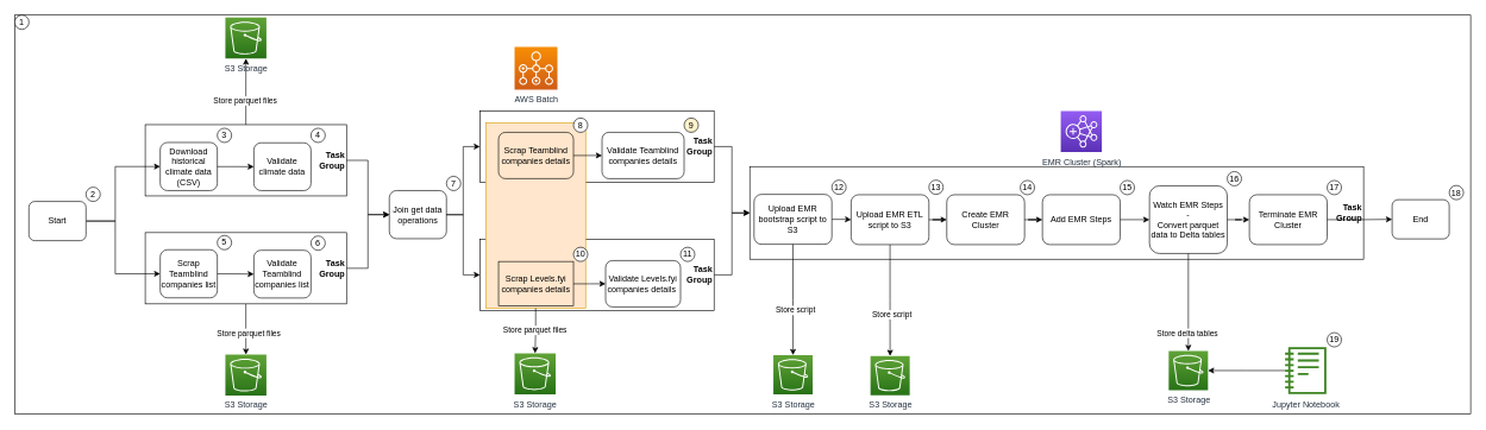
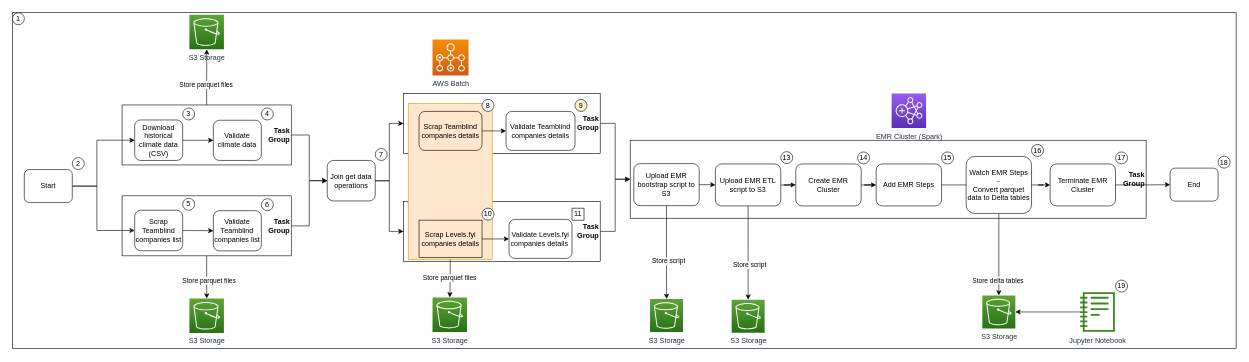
  <mxCell id="0" />
  <mxCell id="1" parent="0" />
  <mxCell id="2" value="" style="rounded=0;whiteSpace=wrap;html=1;fillColor=none;" vertex="1" parent="1"><mxGeometry x="20.1" y="20.5" width="2039.9" height="560" as="geometry" /></mxCell>
  <mxCell id="3" value="&lt;b&gt;Task&lt;br&gt;Group&lt;br&gt;&lt;/b&gt;" style="rounded=0;whiteSpace=wrap;html=1;align=right;" vertex="1" parent="1"><mxGeometry x="203" y="174.25" width="282" height="100" as="geometry" /></mxCell>
  <mxCell id="4" style="edgeStyle=orthogonalEdgeStyle;rounded=0;orthogonalLoop=1;jettySize=auto;html=1;entryX=0;entryY=0.5;entryDx=0;entryDy=0;" edge="1" parent="1" source="12" target="68"><mxGeometry relative="1" as="geometry" /></mxCell>
  <mxCell id="5" style="edgeStyle=orthogonalEdgeStyle;rounded=0;orthogonalLoop=1;jettySize=auto;html=1;labelBackgroundColor=#FFFFFF;" edge="1" parent="1" source="12" target="43"><mxGeometry relative="1" as="geometry" /></mxCell>
  <mxCell id="6" value="Store parquet files" style="edgeLabel;html=1;align=center;verticalAlign=middle;resizable=0;points=[];" connectable="0" vertex="1" parent="5"><mxGeometry x="0.154" y="3" relative="1" as="geometry"><mxPoint as="offset" /></mxGeometry></mxCell>
  <mxCell id="7" style="edgeStyle=orthogonalEdgeStyle;rounded=0;orthogonalLoop=1;jettySize=auto;html=1;entryX=0;entryY=0.5;entryDx=0;entryDy=0;labelBackgroundColor=#FFFFFF;" edge="1" parent="1" source="8" target="11"><mxGeometry relative="1" as="geometry" /></mxCell>
  <mxCell id="8" value="&lt;b&gt;Task&lt;br&gt;Group&lt;br&gt;&lt;/b&gt;" style="rounded=0;whiteSpace=wrap;html=1;align=right;" vertex="1" parent="1"><mxGeometry x="672" y="335" width="328" height="100" as="geometry" /></mxCell>
  <mxCell id="9" style="edgeStyle=orthogonalEdgeStyle;rounded=0;orthogonalLoop=1;jettySize=auto;html=1;entryX=0;entryY=0.5;entryDx=0;entryDy=0;labelBackgroundColor=#FFFFFF;" edge="1" parent="1" source="10" target="11"><mxGeometry relative="1" as="geometry" /></mxCell>
  <mxCell id="10" value="&lt;b&gt;Task&lt;br&gt;Group&lt;br&gt;&lt;/b&gt;" style="rounded=0;whiteSpace=wrap;html=1;align=right;" vertex="1" parent="1"><mxGeometry x="672" y="155" width="328" height="100" as="geometry" /></mxCell>
  <mxCell id="11" value="&lt;blockquote style=&quot;margin: 0 0 0 40px; border: none; padding: 0px;&quot;&gt;&lt;b&gt;Task&lt;br&gt;Group&lt;/b&gt;&lt;/blockquote&gt;" style="rounded=0;whiteSpace=wrap;html=1;align=right;" vertex="1" parent="1"><mxGeometry x="1050" y="233.06" width="860" height="130" as="geometry" /></mxCell>
  <mxCell id="12" value="&lt;b&gt;Task&lt;br&gt;Group&lt;br&gt;&lt;/b&gt;" style="rounded=0;whiteSpace=wrap;html=1;align=right;" vertex="1" parent="1"><mxGeometry x="203" y="325.75" width="282" height="100" as="geometry" /></mxCell>
  <mxCell id="13" value="" style="rounded=0;whiteSpace=wrap;html=1;fillColor=#ffe6cc;strokeColor=#d79b00;" vertex="1" parent="1"><mxGeometry x="680" y="172" width="140" height="260" as="geometry" /></mxCell>
  <mxCell id="14" style="edgeStyle=orthogonalEdgeStyle;rounded=0;orthogonalLoop=1;jettySize=auto;html=1;entryX=0;entryY=0.5;entryDx=0;entryDy=0;labelBackgroundColor=#FFFFFF;exitX=1;exitY=0.5;exitDx=0;exitDy=0;" edge="1" parent="1" source="16" target="63"><mxGeometry relative="1" as="geometry"><mxPoint x="123" y="322.3" as="sourcePoint" /><mxPoint x="227" y="383.5" as="targetPoint" /><Array as="points"><mxPoint x="161" y="310" /><mxPoint x="161" y="384" /></Array></mxGeometry></mxCell>
  <mxCell id="15" style="edgeStyle=orthogonalEdgeStyle;rounded=0;orthogonalLoop=1;jettySize=auto;html=1;entryX=0;entryY=0.5;entryDx=0;entryDy=0;labelBackgroundColor=#FFFFFF;" edge="1" parent="1" target="59"><mxGeometry relative="1" as="geometry"><mxPoint x="121" y="309.5" as="sourcePoint" /><mxPoint x="225" y="233" as="targetPoint" /><Array as="points"><mxPoint x="161" y="310" /><mxPoint x="161" y="233" /></Array></mxGeometry></mxCell>
  <mxCell id="16" value="Start" style="rounded=1;whiteSpace=wrap;html=1;fillColor=none;" vertex="1" parent="1"><mxGeometry x="40" y="282" width="80" height="55" as="geometry" /></mxCell>
  <mxCell id="17" style="edgeStyle=orthogonalEdgeStyle;rounded=0;orthogonalLoop=1;jettySize=auto;html=1;entryX=0;entryY=0.5;entryDx=0;entryDy=0;" edge="1" parent="1" source="63" target="24"><mxGeometry relative="1" as="geometry" /></mxCell>
  <mxCell id="18" style="edgeStyle=orthogonalEdgeStyle;rounded=0;orthogonalLoop=1;jettySize=auto;html=1;" edge="1" parent="1" source="19" target="22"><mxGeometry relative="1" as="geometry" /></mxCell>
  <mxCell id="19" value="Scrap Teamblind companies details" style="rounded=1;whiteSpace=wrap;html=1;fillColor=none;" vertex="1" parent="1"><mxGeometry x="698" y="185" width="105" height="65" as="geometry" /></mxCell>
  <mxCell id="20" style="edgeStyle=orthogonalEdgeStyle;rounded=0;orthogonalLoop=1;jettySize=auto;html=1;" edge="1" parent="1" source="21" target="23"><mxGeometry relative="1" as="geometry" /></mxCell>
  <mxCell id="21" value="Scrap Levels.fyi companies&amp;nbsp;details" style="whiteSpace=wrap;html=1;fillColor=none;rounded=0;" vertex="1" parent="1"><mxGeometry x="698" y="366.25" width="105" height="62.5" as="geometry" /></mxCell>
  <mxCell id="22" value="Validate Teamblind companies&amp;nbsp;details" style="rounded=1;whiteSpace=wrap;html=1;fillColor=none;" vertex="1" parent="1"><mxGeometry x="843" y="185" width="115" height="65" as="geometry" /></mxCell>
  <mxCell id="23" value="Validate Levels.fyi&lt;br&gt;companies&amp;nbsp;details&amp;nbsp;" style="rounded=1;whiteSpace=wrap;html=1;fillColor=none;" vertex="1" parent="1"><mxGeometry x="848" y="365" width="105" height="65" as="geometry" /></mxCell>
  <mxCell id="24" value="Validate Teamblind companies list" style="rounded=1;whiteSpace=wrap;html=1;fillColor=none;" vertex="1" parent="1"><mxGeometry x="355.19" y="350.5" width="80" height="67" as="geometry" /></mxCell>
  <mxCell id="25" style="edgeStyle=orthogonalEdgeStyle;rounded=0;orthogonalLoop=1;jettySize=auto;html=1;exitX=1;exitY=0.5;exitDx=0;exitDy=0;" edge="1" parent="1" source="37" target="26"><mxGeometry relative="1" as="geometry"><mxPoint x="1775" y="309.5" as="sourcePoint" /></mxGeometry></mxCell>
  <mxCell id="26" value="End" style="rounded=1;whiteSpace=wrap;html=1;fillColor=none;" vertex="1" parent="1"><mxGeometry x="1950" y="279.56" width="80" height="55" as="geometry" /></mxCell>
  <mxCell id="27" value="AWS Batch" style="sketch=0;points=[[0,0,0],[0.25,0,0],[0.5,0,0],[0.75,0,0],[1,0,0],[0,1,0],[0.25,1,0],[0.5,1,0],[0.75,1,0],[1,1,0],[0,0.25,0],[0,0.5,0],[0,0.75,0],[1,0.25,0],[1,0.5,0],[1,0.75,0]];outlineConnect=0;fontColor=#232F3E;gradientColor=#F78E04;gradientDirection=north;fillColor=#D05C17;strokeColor=#ffffff;dashed=0;verticalLabelPosition=bottom;verticalAlign=top;align=center;html=1;fontSize=12;fontStyle=0;aspect=fixed;shape=mxgraph.aws4.resourceIcon;resIcon=mxgraph.aws4.batch;" vertex="1" parent="1"><mxGeometry x="720.5" y="65" width="60" height="60" as="geometry" /></mxCell>
  <mxCell id="28" value="Store parquet files" style="edgeStyle=orthogonalEdgeStyle;rounded=0;orthogonalLoop=1;jettySize=auto;html=1;entryX=0.5;entryY=0;entryDx=0;entryDy=0;entryPerimeter=0;" edge="1" parent="1" source="13" target="39"><mxGeometry relative="1" as="geometry" /></mxCell>
  <mxCell id="29" style="edgeStyle=orthogonalEdgeStyle;rounded=0;orthogonalLoop=1;jettySize=auto;html=1;" edge="1" parent="1" source="30" target="32"><mxGeometry relative="1" as="geometry" /></mxCell>
  <mxCell id="30" value="Create EMR Cluster" style="rounded=1;whiteSpace=wrap;html=1;fillColor=none;" vertex="1" parent="1"><mxGeometry x="1326" y="272.56" width="109" height="70" as="geometry" /></mxCell>
- <mxCell id="31" style="edgeStyle=orthogonalEdgeStyle;rounded=0;orthogonalLoop=1;jettySize=auto;html=1;" edge="1" parent="1" source="32" target="36"><mxGeometry relative="1" as="geometry" /></mxCell>
+ <mxCell id="31" style="edgeStyle=orthogonalEdgeStyle;rounded=0;orthogonalLoop=1;jettySize=auto;html=1;endArrow=none;" edge="1" parent="1" source="32" target="36"><mxGeometry relative="1" as="geometry" /></mxCell>
  <mxCell id="32" value="Add EMR Steps" style="rounded=1;whiteSpace=wrap;html=1;fillColor=none;" vertex="1" parent="1"><mxGeometry x="1460" y="272.56" width="109" height="70" as="geometry" /></mxCell>
  <mxCell id="33" style="edgeStyle=orthogonalEdgeStyle;rounded=0;orthogonalLoop=1;jettySize=auto;html=1;" edge="1" parent="1" source="36" target="37"><mxGeometry relative="1" as="geometry" /></mxCell>
  <mxCell id="34" style="edgeStyle=orthogonalEdgeStyle;rounded=0;orthogonalLoop=1;jettySize=auto;html=1;" edge="1" parent="1" source="36" target="40"><mxGeometry relative="1" as="geometry" /></mxCell>
  <mxCell id="35" value="Store delta tables" style="edgeLabel;html=1;align=center;verticalAlign=middle;resizable=0;points=[];" connectable="0" vertex="1" parent="34"><mxGeometry x="0.63" y="-2" relative="1" as="geometry"><mxPoint as="offset" /></mxGeometry></mxCell>
  <mxCell id="36" value="Watch EMR Steps&lt;br&gt;-&lt;br&gt;Convert parquet data to Delta tables" style="rounded=1;whiteSpace=wrap;html=1;fillColor=none;" vertex="1" parent="1"><mxGeometry x="1610" y="260.06" width="109" height="95" as="geometry" /></mxCell>
  <mxCell id="37" value="Terminate EMR Cluster" style="rounded=1;whiteSpace=wrap;html=1;fillColor=none;" vertex="1" parent="1"><mxGeometry x="1750" y="272.56" width="109" height="70" as="geometry" /></mxCell>
  <mxCell id="38" value="EMR Cluster (Spark)" style="sketch=0;points=[[0,0,0],[0.25,0,0],[0.5,0,0],[0.75,0,0],[1,0,0],[0,1,0],[0.25,1,0],[0.5,1,0],[0.75,1,0],[1,1,0],[0,0.25,0],[0,0.5,0],[0,0.75,0],[1,0.25,0],[1,0.5,0],[1,0.75,0]];outlineConnect=0;fontColor=#232F3E;gradientColor=#945DF2;gradientDirection=north;fillColor=#5A30B5;strokeColor=#ffffff;dashed=0;verticalLabelPosition=bottom;verticalAlign=top;align=center;html=1;fontSize=12;fontStyle=0;aspect=fixed;shape=mxgraph.aws4.resourceIcon;resIcon=mxgraph.aws4.emr;" vertex="1" parent="1"><mxGeometry x="1485.75" y="155" width="57.5" height="57.5" as="geometry" /></mxCell>
  <mxCell id="39" value="S3 Storage" style="sketch=0;points=[[0,0,0],[0.25,0,0],[0.5,0,0],[0.75,0,0],[1,0,0],[0,1,0],[0.25,1,0],[0.5,1,0],[0.75,1,0],[1,1,0],[0,0.25,0],[0,0.5,0],[0,0.75,0],[1,0.25,0],[1,0.5,0],[1,0.75,0]];outlineConnect=0;fontColor=#232F3E;gradientColor=#60A337;gradientDirection=north;fillColor=#277116;strokeColor=#ffffff;dashed=0;verticalLabelPosition=bottom;verticalAlign=top;align=center;html=1;fontSize=12;fontStyle=0;aspect=fixed;shape=mxgraph.aws4.resourceIcon;resIcon=mxgraph.aws4.s3;" vertex="1" parent="1"><mxGeometry x="720.5" y="495" width="57.5" height="57.5" as="geometry" /></mxCell>
  <mxCell id="40" value="S3 Storage" style="sketch=0;points=[[0,0,0],[0.25,0,0],[0.5,0,0],[0.75,0,0],[1,0,0],[0,1,0],[0.25,1,0],[0.5,1,0],[0.75,1,0],[1,1,0],[0,0.25,0],[0,0.5,0],[0,0.75,0],[1,0.25,0],[1,0.5,0],[1,0.75,0]];outlineConnect=0;fontColor=#232F3E;gradientColor=#60A337;gradientDirection=north;fillColor=#277116;strokeColor=#ffffff;dashed=0;verticalLabelPosition=bottom;verticalAlign=top;align=center;html=1;fontSize=12;fontStyle=0;aspect=fixed;shape=mxgraph.aws4.resourceIcon;resIcon=mxgraph.aws4.s3;" vertex="1" parent="1"><mxGeometry x="1637" y="491.81" width="55" height="55" as="geometry" /></mxCell>
  <mxCell id="41" style="edgeStyle=orthogonalEdgeStyle;rounded=0;orthogonalLoop=1;jettySize=auto;html=1;entryX=1;entryY=0.5;entryDx=0;entryDy=0;entryPerimeter=0;" edge="1" parent="1" source="42" target="40"><mxGeometry relative="1" as="geometry" /></mxCell>
  <mxCell id="42" value="Jupyter Notebook" style="sketch=0;outlineConnect=0;fontColor=#232F3E;gradientColor=none;fillColor=#3F8624;strokeColor=none;dashed=0;verticalLabelPosition=bottom;verticalAlign=top;align=center;html=1;fontSize=12;fontStyle=0;aspect=fixed;pointerEvents=1;shape=mxgraph.aws4.notebook;" vertex="1" parent="1"><mxGeometry x="1800" y="486.13" width="57.86" height="66.37" as="geometry" /></mxCell>
  <mxCell id="43" value="S3 Storage" style="sketch=0;points=[[0,0,0],[0.25,0,0],[0.5,0,0],[0.75,0,0],[1,0,0],[0,1,0],[0.25,1,0],[0.5,1,0],[0.75,1,0],[1,1,0],[0,0.25,0],[0,0.5,0],[0,0.75,0],[1,0.25,0],[1,0.5,0],[1,0.75,0]];outlineConnect=0;fontColor=#232F3E;gradientColor=#60A337;gradientDirection=north;fillColor=#277116;strokeColor=#ffffff;dashed=0;verticalLabelPosition=bottom;verticalAlign=top;align=center;html=1;fontSize=12;fontStyle=0;aspect=fixed;shape=mxgraph.aws4.resourceIcon;resIcon=mxgraph.aws4.s3;" vertex="1" parent="1"><mxGeometry x="315.25" y="496.94" width="57.5" height="57.5" as="geometry" /></mxCell>
  <mxCell id="44" value="" style="shape=image;verticalLabelPosition=bottom;labelBackgroundColor=default;verticalAlign=top;aspect=fixed;imageAspect=0;image=https://airflow.apache.org/images/feature-image.png;" vertex="1" parent="1"><mxGeometry x="40.1" y="40.5" width="141.81" height="60" as="geometry" /></mxCell>
  <mxCell id="45" value="1" style="ellipse;whiteSpace=wrap;html=1;aspect=fixed;" vertex="1" parent="1"><mxGeometry x="20.1" y="20.5" width="20" height="20" as="geometry" /></mxCell>
  <mxCell id="46" value="8" style="ellipse;whiteSpace=wrap;html=1;aspect=fixed;" vertex="1" parent="1"><mxGeometry x="803" y="165" width="20" height="20" as="geometry" /></mxCell>
  <mxCell id="47" value="9" style="ellipse;whiteSpace=wrap;html=1;aspect=fixed;fillColor=#fff2cc;" vertex="1" parent="1"><mxGeometry x="958" y="165" width="20" height="20" as="geometry" /></mxCell>
- <mxCell id="48" value="11" style="ellipse;whiteSpace=wrap;html=1;aspect=fixed;" vertex="1" parent="1"><mxGeometry x="953" y="346.25" width="20" height="20" as="geometry" /></mxCell>
+ <mxCell id="48" value="11" style="whiteSpace=wrap;html=1;aspect=fixed;rounded=0;" vertex="1" parent="1"><mxGeometry x="953" y="346.25" width="20" height="20" as="geometry" /></mxCell>
  <mxCell id="49" value="14" style="ellipse;whiteSpace=wrap;html=1;aspect=fixed;" vertex="1" parent="1"><mxGeometry x="1429" y="252.56" width="20" height="20" as="geometry" /></mxCell>
  <mxCell id="50" value="15" style="ellipse;whiteSpace=wrap;html=1;aspect=fixed;" vertex="1" parent="1"><mxGeometry x="1569" y="252.56" width="20" height="20" as="geometry" /></mxCell>
  <mxCell id="51" value="16" style="ellipse;whiteSpace=wrap;html=1;aspect=fixed;" vertex="1" parent="1"><mxGeometry x="1719" y="240.06" width="20" height="20" as="geometry" /></mxCell>
  <mxCell id="52" value="17" style="ellipse;whiteSpace=wrap;html=1;aspect=fixed;" vertex="1" parent="1"><mxGeometry x="1859" y="252.56" width="20" height="20" as="geometry" /></mxCell>
  <mxCell id="53" value="19" style="ellipse;whiteSpace=wrap;html=1;aspect=fixed;" vertex="1" parent="1"><mxGeometry x="1859" y="466.13" width="20" height="20" as="geometry" /></mxCell>
  <mxCell id="54" value="18" style="ellipse;whiteSpace=wrap;html=1;aspect=fixed;" vertex="1" parent="1"><mxGeometry x="2030" y="259.56" width="20" height="20" as="geometry" /></mxCell>
  <mxCell id="55" style="edgeStyle=orthogonalEdgeStyle;rounded=0;orthogonalLoop=1;jettySize=auto;html=1;entryX=0;entryY=0.5;entryDx=0;entryDy=0;" edge="1" parent="1" source="3" target="68"><mxGeometry relative="1" as="geometry" /></mxCell>
  <mxCell id="56" style="edgeStyle=orthogonalEdgeStyle;rounded=0;orthogonalLoop=1;jettySize=auto;html=1;labelBackgroundColor=#FFFFFF;" edge="1" parent="1" source="3" target="69"><mxGeometry relative="1" as="geometry" /></mxCell>
  <mxCell id="57" value="Store parquet files" style="edgeLabel;html=1;align=center;verticalAlign=middle;resizable=0;points=[];" connectable="0" vertex="1" parent="56"><mxGeometry x="-0.272" y="2" relative="1" as="geometry"><mxPoint as="offset" /></mxGeometry></mxCell>
  <mxCell id="58" style="edgeStyle=orthogonalEdgeStyle;rounded=0;orthogonalLoop=1;jettySize=auto;html=1;entryX=0;entryY=0.5;entryDx=0;entryDy=0;labelBackgroundColor=#FFFFFF;" edge="1" parent="1" source="59" target="60"><mxGeometry relative="1" as="geometry" /></mxCell>
  <mxCell id="59" value="Download historical climate data (CSV)" style="rounded=1;whiteSpace=wrap;html=1;fillColor=none;" vertex="1" parent="1"><mxGeometry x="224" y="199.25" width="80" height="67.5" as="geometry" /></mxCell>
  <mxCell id="60" value="Validate climate data" style="rounded=1;whiteSpace=wrap;html=1;fillColor=none;" vertex="1" parent="1"><mxGeometry x="355.19" y="199.75" width="80" height="67" as="geometry" /></mxCell>
  <mxCell id="61" value="3" style="ellipse;whiteSpace=wrap;html=1;aspect=fixed;" vertex="1" parent="1"><mxGeometry x="304" y="179.25" width="20" height="20" as="geometry" /></mxCell>
  <mxCell id="62" value="4" style="ellipse;whiteSpace=wrap;html=1;aspect=fixed;" vertex="1" parent="1"><mxGeometry x="435.19" y="179.25" width="20" height="20" as="geometry" /></mxCell>
  <mxCell id="63" value="Scrap Teamblind&lt;br&gt;companies list" style="rounded=1;whiteSpace=wrap;html=1;fillColor=none;" vertex="1" parent="1"><mxGeometry x="224" y="349.75" width="80" height="67.5" as="geometry" /></mxCell>
  <mxCell id="64" value="5" style="ellipse;whiteSpace=wrap;html=1;aspect=fixed;" vertex="1" parent="1"><mxGeometry x="304" y="329.75" width="20" height="20" as="geometry" /></mxCell>
  <mxCell id="65" value="6" style="ellipse;whiteSpace=wrap;html=1;aspect=fixed;" vertex="1" parent="1"><mxGeometry x="435.19" y="330.5" width="20" height="20" as="geometry" /></mxCell>
  <mxCell id="66" style="edgeStyle=orthogonalEdgeStyle;rounded=0;orthogonalLoop=1;jettySize=auto;html=1;entryX=0;entryY=0.5;entryDx=0;entryDy=0;labelBackgroundColor=#FFFFFF;" edge="1" parent="1" source="68" target="10"><mxGeometry relative="1" as="geometry" /></mxCell>
  <mxCell id="67" style="edgeStyle=orthogonalEdgeStyle;rounded=0;orthogonalLoop=1;jettySize=auto;html=1;entryX=0;entryY=0.5;entryDx=0;entryDy=0;labelBackgroundColor=#FFFFFF;" edge="1" parent="1" source="68" target="8"><mxGeometry relative="1" as="geometry" /></mxCell>
  <mxCell id="68" value="Join get data operations" style="rounded=1;whiteSpace=wrap;html=1;fillColor=none;" vertex="1" parent="1"><mxGeometry x="545" y="266.75" width="80" height="67.5" as="geometry" /></mxCell>
  <mxCell id="69" value="S3 Storage" style="sketch=0;points=[[0,0,0],[0.25,0,0],[0.5,0,0],[0.75,0,0],[1,0,0],[0,1,0],[0.25,1,0],[0.5,1,0],[0.75,1,0],[1,1,0],[0,0.25,0],[0,0.5,0],[0,0.75,0],[1,0.25,0],[1,0.5,0],[1,0.75,0]];outlineConnect=0;fontColor=#232F3E;gradientColor=#60A337;gradientDirection=north;fillColor=#277116;strokeColor=#ffffff;dashed=0;verticalLabelPosition=bottom;verticalAlign=top;align=center;html=1;fontSize=12;fontStyle=0;aspect=fixed;shape=mxgraph.aws4.resourceIcon;resIcon=mxgraph.aws4.s3;" vertex="1" parent="1"><mxGeometry x="315.25" y="24" width="57.5" height="57.5" as="geometry" /></mxCell>
  <mxCell id="70" value="2" style="ellipse;whiteSpace=wrap;html=1;aspect=fixed;" vertex="1" parent="1"><mxGeometry x="120" y="262" width="20" height="20" as="geometry" /></mxCell>
  <mxCell id="71" value="7" style="ellipse;whiteSpace=wrap;html=1;aspect=fixed;" vertex="1" parent="1"><mxGeometry x="625" y="246.75" width="20" height="20" as="geometry" /></mxCell>
  <mxCell id="72" value="10" style="ellipse;whiteSpace=wrap;html=1;aspect=fixed;" vertex="1" parent="1"><mxGeometry x="803" y="346.25" width="20" height="20" as="geometry" /></mxCell>
  <mxCell id="73" style="edgeStyle=orthogonalEdgeStyle;rounded=0;orthogonalLoop=1;jettySize=auto;html=1;entryX=0;entryY=0.5;entryDx=0;entryDy=0;labelBackgroundColor=#FFFFFF;" edge="1" parent="1" source="76" target="80"><mxGeometry relative="1" as="geometry" /></mxCell>
  <mxCell id="74" style="edgeStyle=orthogonalEdgeStyle;rounded=0;orthogonalLoop=1;jettySize=auto;html=1;labelBackgroundColor=#FFFFFF;" edge="1" parent="1" source="76" target="83"><mxGeometry relative="1" as="geometry" /></mxCell>
  <mxCell id="75" value="Store script" style="edgeLabel;html=1;align=center;verticalAlign=middle;resizable=0;points=[];" connectable="0" vertex="1" parent="74"><mxGeometry x="0.2" y="3" relative="1" as="geometry"><mxPoint as="offset" /></mxGeometry></mxCell>
  <mxCell id="76" value="Upload EMR bootstrap script to S3" style="rounded=1;whiteSpace=wrap;html=1;fillColor=none;" vertex="1" parent="1"><mxGeometry x="1056" y="272.06" width="109" height="70" as="geometry" /></mxCell>
  <mxCell id="77" style="edgeStyle=orthogonalEdgeStyle;rounded=0;orthogonalLoop=1;jettySize=auto;html=1;entryX=0;entryY=0.5;entryDx=0;entryDy=0;labelBackgroundColor=#FFFFFF;" edge="1" parent="1" source="80" target="30"><mxGeometry relative="1" as="geometry" /></mxCell>
  <mxCell id="78" style="edgeStyle=orthogonalEdgeStyle;rounded=0;orthogonalLoop=1;jettySize=auto;html=1;labelBackgroundColor=#FFFFFF;" edge="1" parent="1" source="80" target="84"><mxGeometry relative="1" as="geometry" /></mxCell>
  <mxCell id="79" value="Store script" style="edgeLabel;html=1;align=center;verticalAlign=middle;resizable=0;points=[];" connectable="0" vertex="1" parent="78"><mxGeometry x="0.257" y="2" relative="1" as="geometry"><mxPoint as="offset" /></mxGeometry></mxCell>
  <mxCell id="80" value="Upload EMR ETL script to S3" style="rounded=1;whiteSpace=wrap;html=1;fillColor=none;" vertex="1" parent="1"><mxGeometry x="1192" y="272.56" width="109" height="70" as="geometry" /></mxCell>
- <mxCell id="81" value="12" style="ellipse;whiteSpace=wrap;html=1;aspect=fixed;" vertex="1" parent="1"><mxGeometry x="1165" y="252.06" width="20" height="20" as="geometry" /></mxCell>
  <mxCell id="82" value="13" style="ellipse;whiteSpace=wrap;html=1;aspect=fixed;" vertex="1" parent="1"><mxGeometry x="1301" y="252.06" width="20" height="20" as="geometry" /></mxCell>
  <mxCell id="83" value="S3 Storage" style="sketch=0;points=[[0,0,0],[0.25,0,0],[0.5,0,0],[0.75,0,0],[1,0,0],[0,1,0],[0.25,1,0],[0.5,1,0],[0.75,1,0],[1,1,0],[0,0.25,0],[0,0.5,0],[0,0.75,0],[1,0.25,0],[1,0.5,0],[1,0.75,0]];outlineConnect=0;fontColor=#232F3E;gradientColor=#60A337;gradientDirection=north;fillColor=#277116;strokeColor=#ffffff;dashed=0;verticalLabelPosition=bottom;verticalAlign=top;align=center;html=1;fontSize=12;fontStyle=0;aspect=fixed;shape=mxgraph.aws4.resourceIcon;resIcon=mxgraph.aws4.s3;" vertex="1" parent="1"><mxGeometry x="1083.1" y="497.63" width="55" height="55" as="geometry" /></mxCell>
  <mxCell id="84" value="S3 Storage" style="sketch=0;points=[[0,0,0],[0.25,0,0],[0.5,0,0],[0.75,0,0],[1,0,0],[0,1,0],[0.25,1,0],[0.5,1,0],[0.75,1,0],[1,1,0],[0,0.25,0],[0,0.5,0],[0,0.75,0],[1,0.25,0],[1,0.5,0],[1,0.75,0]];outlineConnect=0;fontColor=#232F3E;gradientColor=#60A337;gradientDirection=north;fillColor=#277116;strokeColor=#ffffff;dashed=0;verticalLabelPosition=bottom;verticalAlign=top;align=center;html=1;fontSize=12;fontStyle=0;aspect=fixed;shape=mxgraph.aws4.resourceIcon;resIcon=mxgraph.aws4.s3;" vertex="1" parent="1"><mxGeometry x="1219.1" y="498.76" width="55" height="55" as="geometry" /></mxCell>
